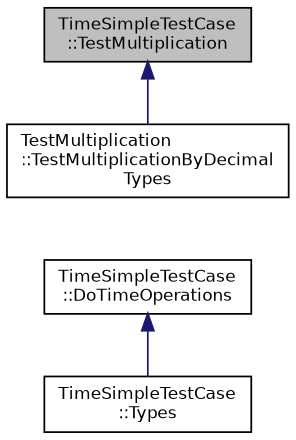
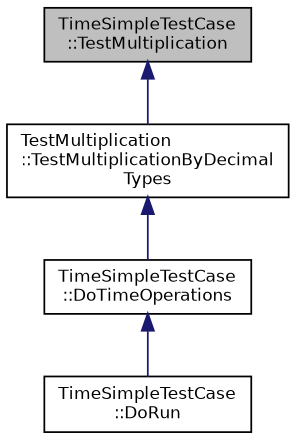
  digraph {
    rankdir=TB
    node [color=black fillcolor=white fontname=Helvetica fontsize=10 shape=record style=filled]
    edge [color=midnightblue dir=back fontname=Helvetica fontsize=10 labelfontname=Helvetica labelfontsize=10 style=solid]
    n1 [fillcolor=grey75 fontcolor=black height=0.2 label="TimeSimpleTestCase\l::TestMultiplication" width=0.4]
    n2 [height=0.2 label="TestMultiplication\l::TestMultiplicationByDecimal\lTypes" width=0.4]
    n3 [height=0.2 label="TimeSimpleTestCase\l::DoTimeOperations" width=0.4]
-   n4 [height=0.2 label="TimeSimpleTestCase\l::Types" width=0.4]
+   n4 [height=0.2 label="TimeSimpleTestCase\l::DoRun" width=0.4]
    n1 -> n2
+   n2 -> n3
    n3 -> n4
  }
